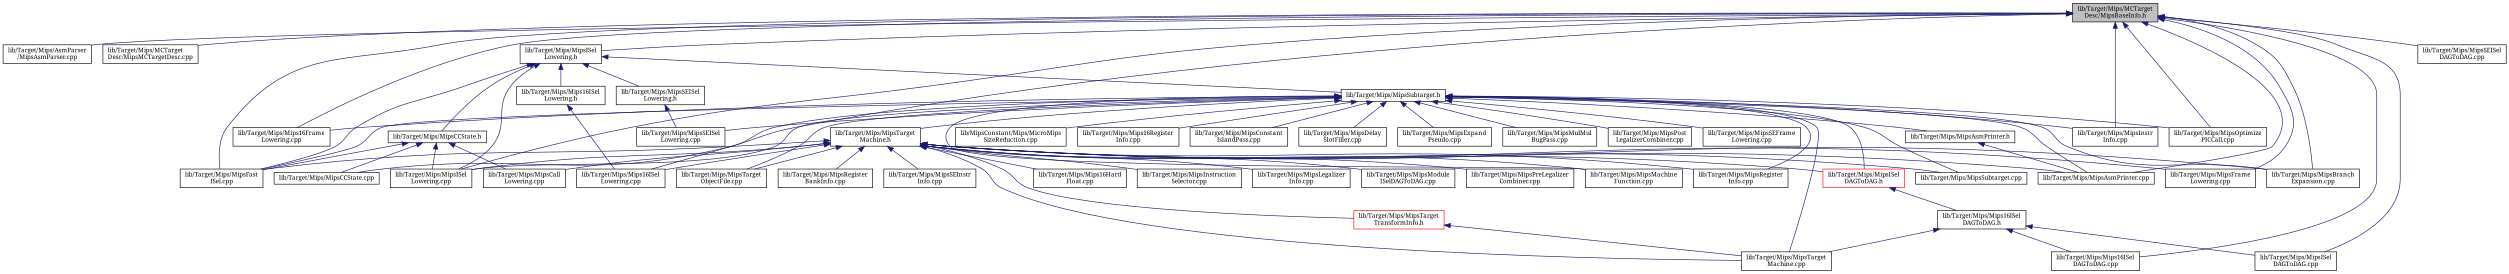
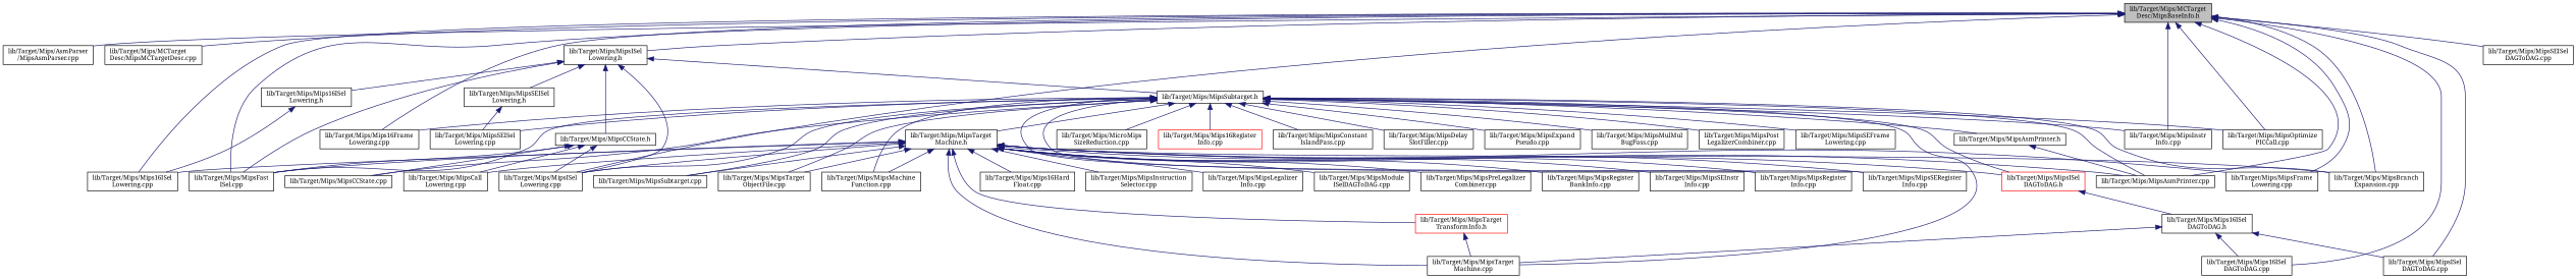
  digraph {
    fontname="Noto Serif"
    node [color=black fontname="Noto Serif" fontsize=10 shape=record]
    edge [color=midnightblue dir=back fontname="Noto Serif" fontsize=10 labelfontname=Helvetica labelfontsize=10 style=solid]
    n1 [fillcolor=grey75 fontcolor=black height=0.2 label="lib/Target/Mips/MCTarget\lDesc/MipsBaseInfo.h" style=filled width=0.4]
    n2 [height=0.2 label="lib/Target/Mips/AsmParser\l/MipsAsmParser.cpp" width=0.4]
    n3 [height=0.2 label="lib/Target/Mips/MCTarget\lDesc/MipsMCTargetDesc.cpp" width=0.4]
    n4 [height=0.2 label="lib/Target/Mips/MipsISel\lLowering.h" width=0.4]
    n5 [height=0.2 label="lib/Target/Mips/Mips16Frame\lLowering.cpp" width=0.4]
    n6 [height=0.2 label="lib/Target/Mips/Mips16ISel\lDAGToDAG.cpp" width=0.4]
    n7 [height=0.2 label="lib/Target/Mips/MipsISel\lDAGToDAG.cpp" width=0.4]
    n8 [height=0.2 label="lib/Target/Mips/Mips16ISel\lLowering.cpp" width=0.4]
    n9 [height=0.2 label="lib/Target/Mips/MipsAsmPrinter.cpp" width=0.4]
    n10 [height=0.2 label="lib/Target/Mips/MipsBranch\lExpansion.cpp" width=0.4]
    n11 [height=0.2 label="lib/Target/Mips/MipsFast\lISel.cpp" width=0.4]
    n12 [height=0.2 label="lib/Target/Mips/MipsFrame\lLowering.cpp" width=0.4]
    n13 [height=0.2 label="lib/Target/Mips/MipsISel\lLowering.cpp" width=0.4]
    n14 [height=0.2 label="lib/Target/Mips/MipsInstr\lInfo.cpp" width=0.4]
    n15 [height=0.2 label="lib/Target/Mips/MipsOptimize\lPICCall.cpp" width=0.4]
    n16 [height=0.2 label="lib/Target/Mips/MipsSEISel\lDAGToDAG.cpp" width=0.4]
    n17 [height=0.2 label="lib/Target/Mips/MipsSubtarget.h" width=0.4]
    n18 [height=0.2 label="lib/Target/Mips/Mips16ISel\lLowering.h" width=0.4]
    n19 [height=0.2 label="lib/Target/Mips/MipsCCState.h" width=0.4]
    n20 [height=0.2 label="lib/Target/Mips/MipsSEISel\lLowering.h" width=0.4]
-   n21 [height=0.2 label="lib/MipsConstant/Mips/MicroMips\lSizeReduction.cpp" width=0.4]
+   n21 [height=0.2 label="lib/Target/Mips/MicroMips\lSizeReduction.cpp" width=0.4]
    n22 [height=0.2 label="lib/Target/Mips/MipsTarget\lMachine.h" width=0.4]
    n23 [color=red height=0.2 label="lib/Target/Mips/MipsISel\lDAGToDAG.h" width=0.4]
    n24 [height=0.2 label="lib/Target/Mips/MipsTarget\lMachine.cpp" width=0.4]
    n25 [height=0.2 label="lib/Target/Mips/MipsMachine\lFunction.cpp" width=0.4]
    n26 [height=0.2 label="lib/Target/Mips/MipsRegister\lInfo.cpp" width=0.4]
+   n27 [height=0.2 label="lib/Target/Mips/MipsSERegister\lInfo.cpp" width=0.4]
    n28 [height=0.2 label="lib/Target/Mips/MipsSubtarget.cpp" width=0.4]
    n29 [height=0.2 label="lib/Target/Mips/MipsTarget\lObjectFile.cpp" width=0.4]
-   n30 [height=0.2 label="lib/Target/Mips/Mips16Register\lInfo.cpp" width=0.4]
+   n30 [color=red height=0.2 label="lib/Target/Mips/Mips16Register\lInfo.cpp" width=0.4]
    n31 [height=0.2 label="lib/Target/Mips/MipsAsmPrinter.h" width=0.4]
    n32 [height=0.2 label="lib/Target/Mips/MipsCCState.cpp" width=0.4]
    n33 [height=0.2 label="lib/Target/Mips/MipsConstant\lIslandPass.cpp" width=0.4]
    n34 [height=0.2 label="lib/Target/Mips/MipsDelay\lSlotFiller.cpp" width=0.4]
    n35 [height=0.2 label="lib/Target/Mips/MipsExpand\lPseudo.cpp" width=0.4]
    n36 [height=0.2 label="lib/Target/Mips/MipsMulMul\lBugPass.cpp" width=0.4]
    n37 [height=0.2 label="lib/Target/Mips/MipsPost\lLegalizerCombiner.cpp" width=0.4]
    n38 [height=0.2 label="lib/Target/Mips/MipsSEFrame\lLowering.cpp" width=0.4]
    n39 [height=0.2 label="lib/Target/Mips/MipsSEISel\lLowering.cpp" width=0.4]
    n40 [height=0.2 label="lib/Target/Mips/MipsCall\lLowering.cpp" width=0.4]
    n41 [height=0.2 label="lib/Target/Mips/Mips16Hard\lFloat.cpp" width=0.4]
    n42 [height=0.2 label="lib/Target/Mips/MipsInstruction\lSelector.cpp" width=0.4]
    n43 [height=0.2 label="lib/Target/Mips/MipsLegalizer\lInfo.cpp" width=0.4]
    n44 [height=0.2 label="lib/Target/Mips/MipsModule\lISelDAGToDAG.cpp" width=0.4]
    n45 [height=0.2 label="lib/Target/Mips/MipsPreLegalizer\lCombiner.cpp" width=0.4]
    n46 [height=0.2 label="lib/Target/Mips/MipsRegister\lBankInfo.cpp" width=0.4]
    n47 [height=0.2 label="lib/Target/Mips/MipsSEInstr\lInfo.cpp" width=0.4]
    n48 [color=red height=0.2 label="lib/Target/Mips/MipsTarget\lTransformInfo.h" width=0.4]
    n49 [height=0.2 label="lib/Target/Mips/Mips16ISel\lDAGToDAG.h" width=0.4]
    n1 -> n2
    n1 -> n3
    n1 -> n4
    n1 -> n5
    n1 -> n6
    n1 -> n7
    n1 -> n8
    n1 -> n9
    n1 -> n10
    n1 -> n11
    n1 -> n12
    n1 -> n13
    n1 -> n14
    n1 -> n15
    n1 -> n16
    n4 -> n11
    n4 -> n13
    n4 -> n17
    n4 -> n18
    n4 -> n19
    n4 -> n20
    n17 -> n5
    n17 -> n9
    n17 -> n10
    n17 -> n11
    n17 -> n13
    n17 -> n14
    n17 -> n15
    n17 -> n21
    n17 -> n22
    n17 -> n23
    n17 -> n24
    n17 -> n25
    n17 -> n26
+   n17 -> n27
    n17 -> n28
    n17 -> n29
    n17 -> n30
    n17 -> n31
    n17 -> n32
    n17 -> n33
    n17 -> n34
    n17 -> n35
    n17 -> n36
    n17 -> n37
    n17 -> n38
    n17 -> n39
    n18 -> n8
    n19 -> n11
    n19 -> n13
    n19 -> n32
    n19 -> n40
    n20 -> n39
    n22 -> n8
    n22 -> n9
    n22 -> n10
    n22 -> n11
    n22 -> n12
    n22 -> n13
    n22 -> n23
    n22 -> n24
    n22 -> n25
    n22 -> n26
+   n22 -> n27
    n22 -> n28
    n22 -> n29
    n22 -> n40
    n22 -> n41
    n22 -> n42
    n22 -> n43
    n22 -> n44
    n22 -> n45
    n22 -> n46
    n22 -> n47
    n22 -> n48
    n23 -> n49
    n31 -> n9
    n48 -> n24
    n49 -> n6
    n49 -> n7
    n49 -> n24
  }
